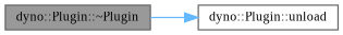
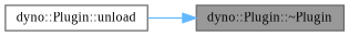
  digraph {
    rankdir=LR
    fontname="Liberation Serif"
    node [fontname="Liberation Serif" fontsize=10 shape=box style=filled]
    n1 [color=gray40 fillcolor=grey60 fontcolor=black height=0.2 label="dyno::Plugin::~Plugin" width=0.4]
    n2 [color=grey40 fillcolor=white height=0.2 label="dyno::Plugin::unload" width=0.4]
-   n1 -> n2 [color=steelblue1 fontname="Liberation Serif" fontsize=10 labelfontname=Helvetica labelfontsize=10 style=solid]
+   n2 -> n1 [color=steelblue1 fontname="Liberation Serif" fontsize=10 labelfontname=Helvetica labelfontsize=10 style=solid]
  }
